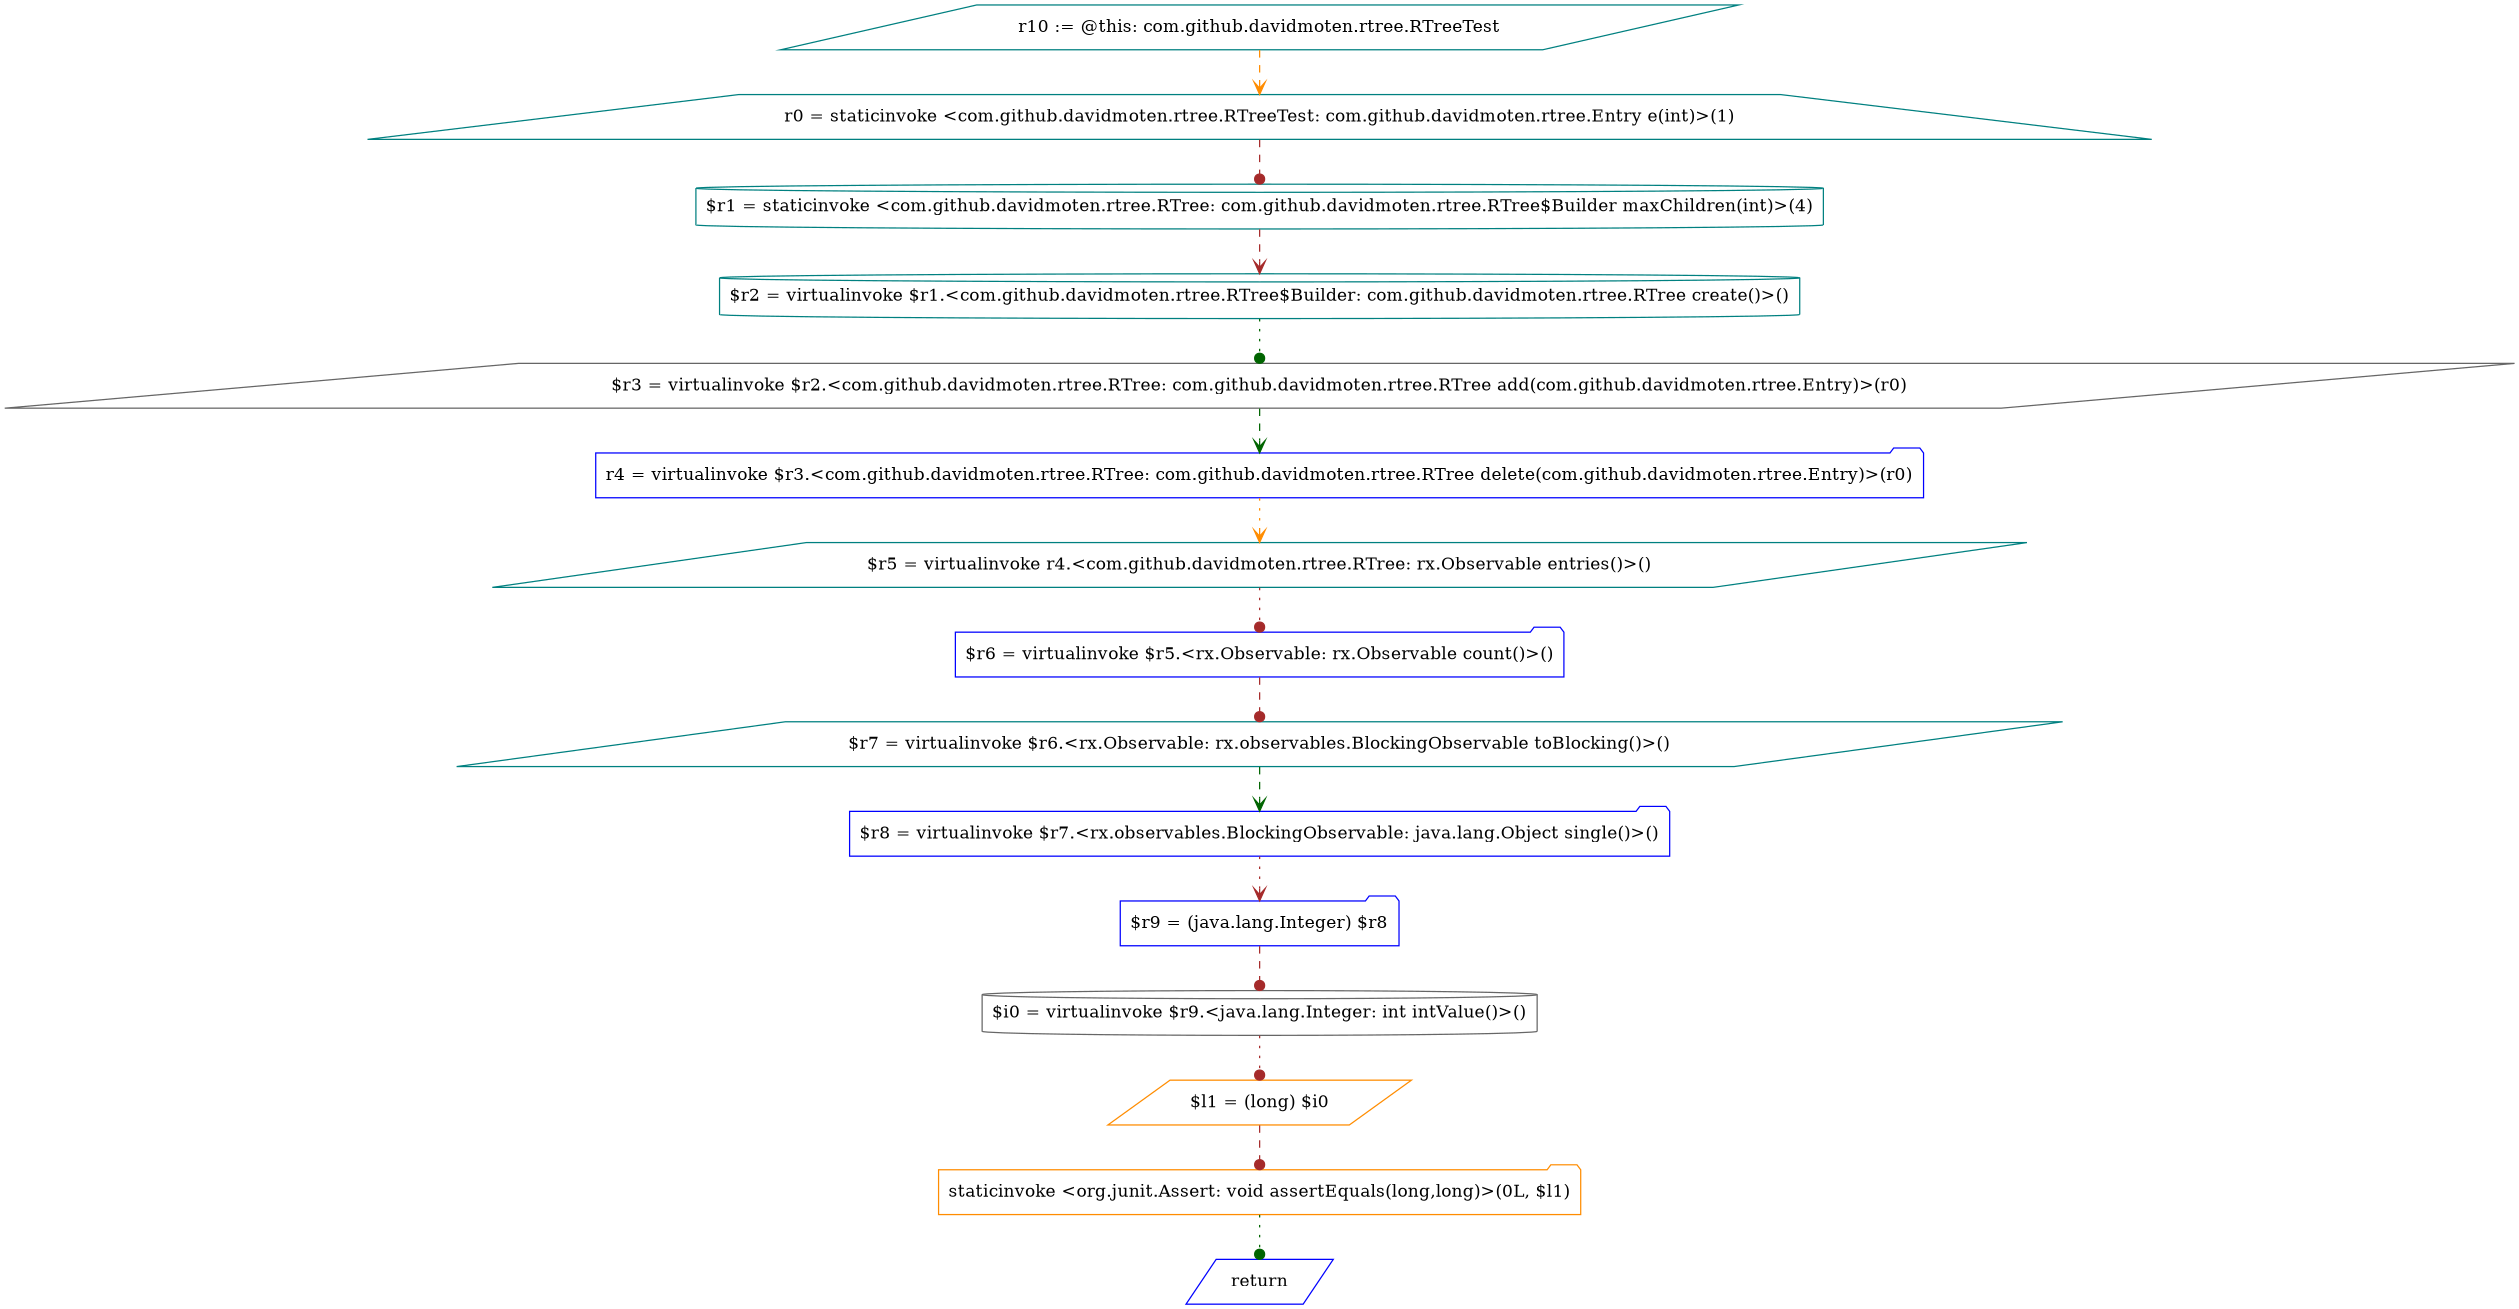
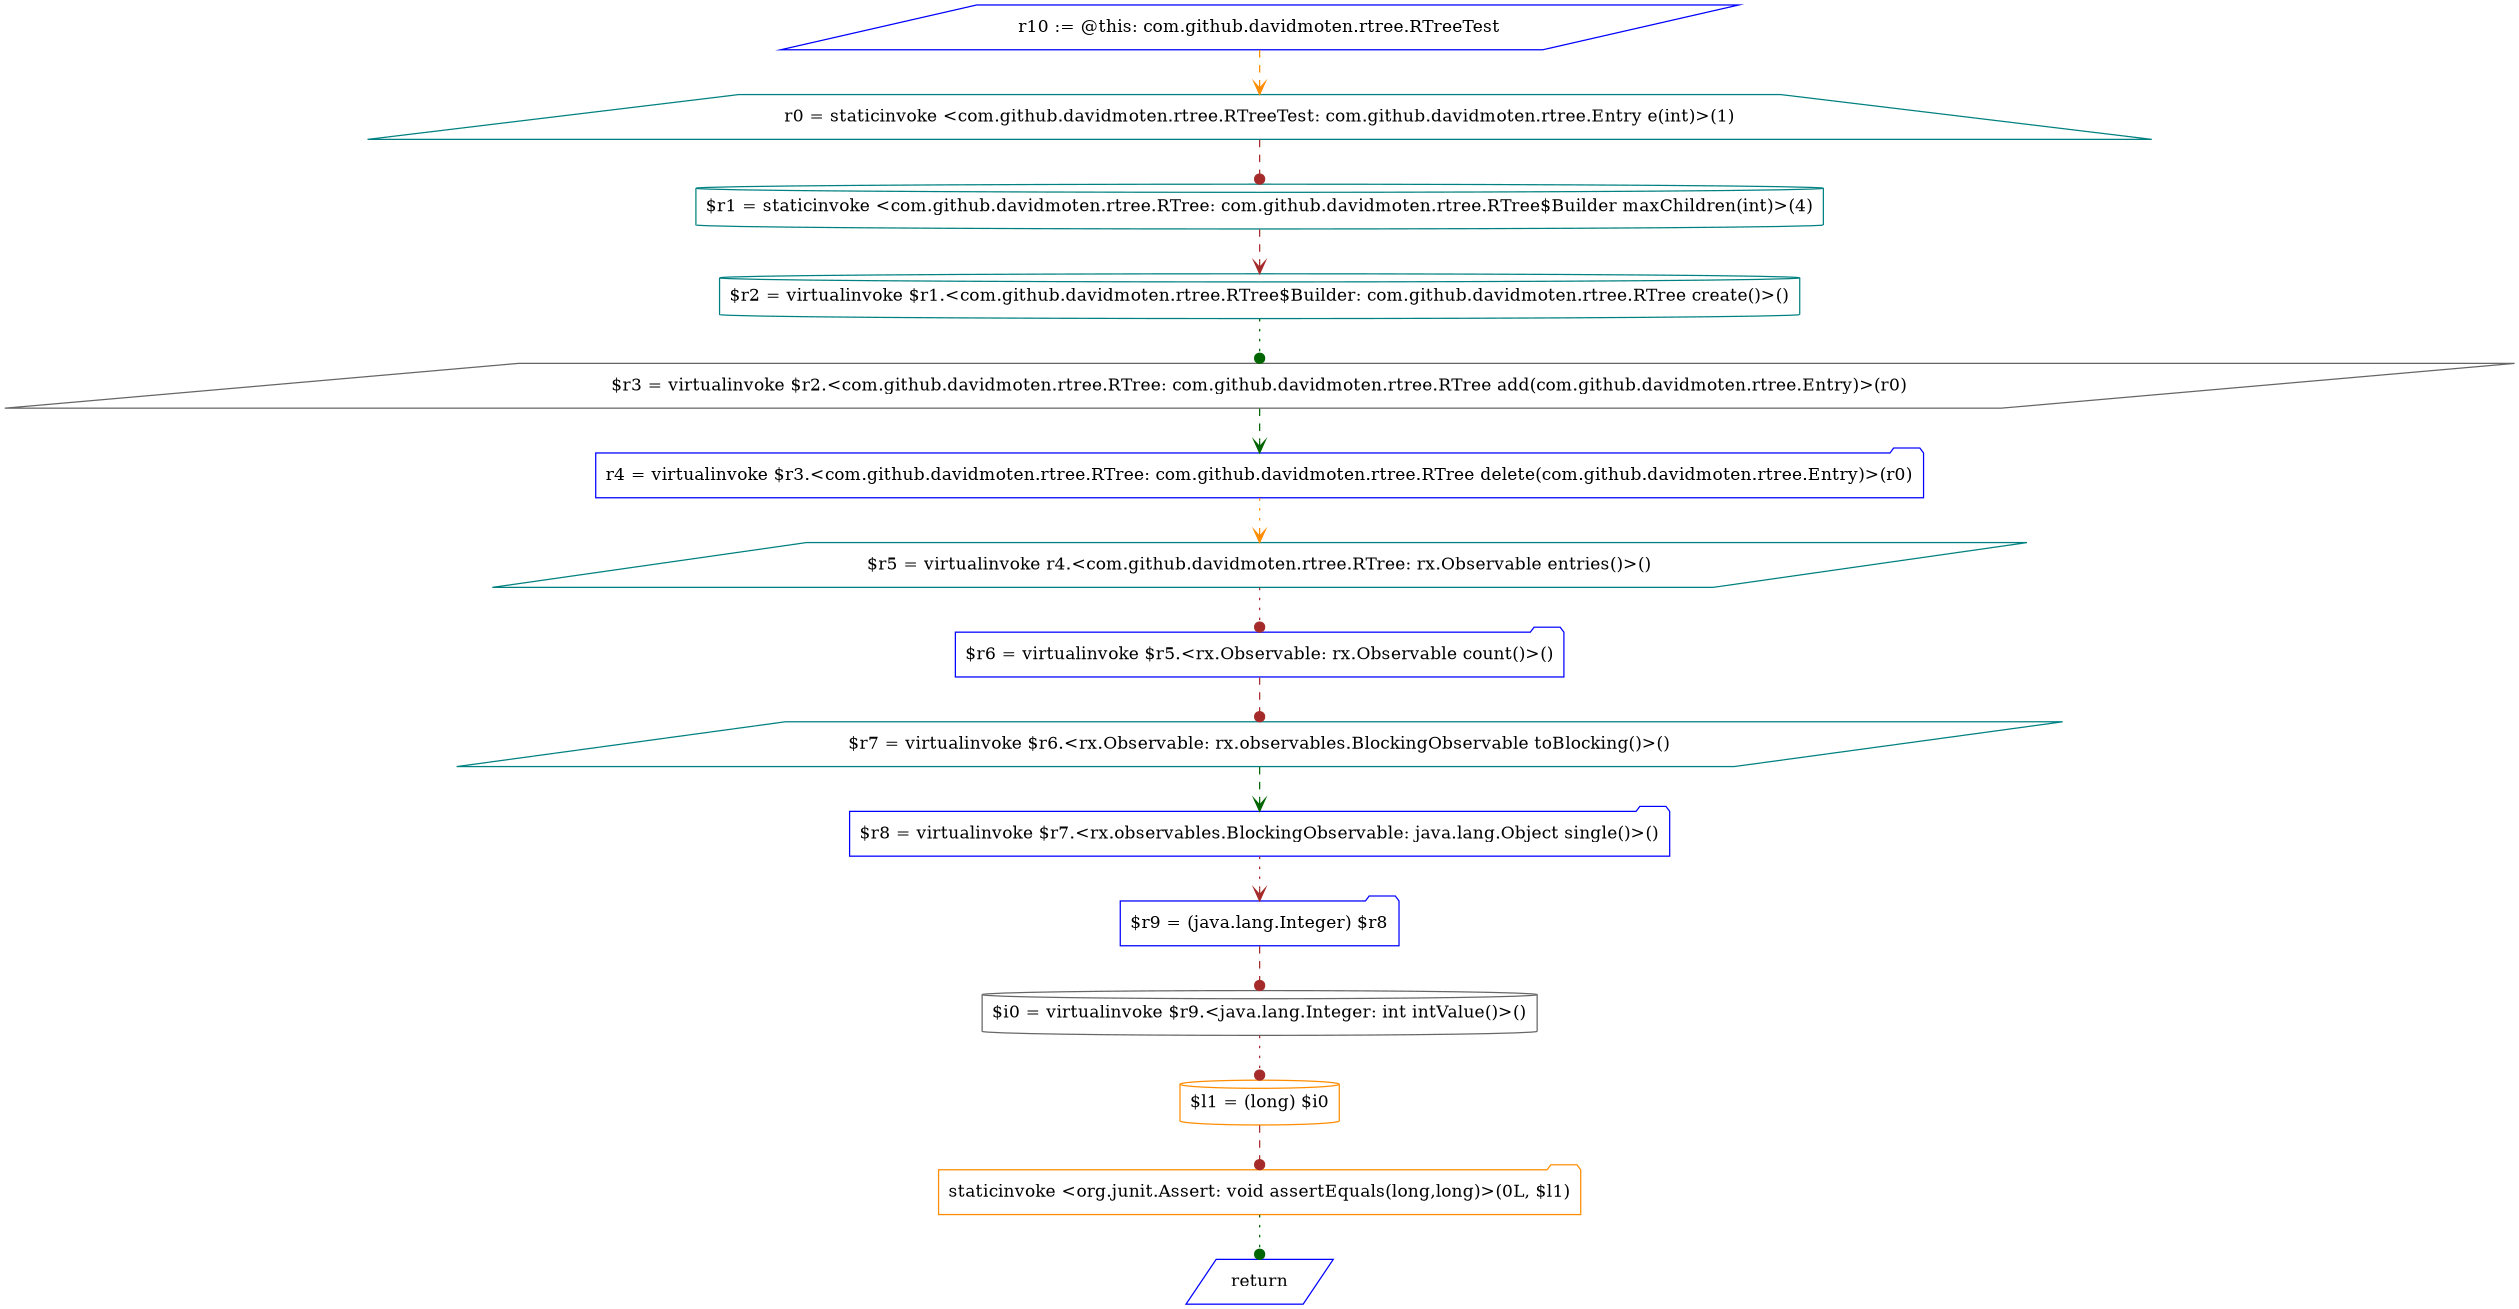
  digraph {
    node [color=blue shape=parallelogram]
    edge [arrowhead=dot color=brown style=dashed]
    "r0 = staticinvoke <com.github.davidmoten.rtree.RTreeTest: com.github.davidmoten.rtree.Entry e(int)>(1)" [color=teal shape=trapezium]
-   "r10 := @this: com.github.davidmoten.rtree.RTreeTest" [color=teal]
+   "r10 := @this: com.github.davidmoten.rtree.RTreeTest"
    "$r1 = staticinvoke <com.github.davidmoten.rtree.RTree: com.github.davidmoten.rtree.RTree$Builder maxChildren(int)>(4)" [color=teal shape=cylinder]
    "$r2 = virtualinvoke $r1.<com.github.davidmoten.rtree.RTree$Builder: com.github.davidmoten.rtree.RTree create()>()" [color=teal shape=cylinder]
    "$r3 = virtualinvoke $r2.<com.github.davidmoten.rtree.RTree: com.github.davidmoten.rtree.RTree add(com.github.davidmoten.rtree.Entry)>(r0)" [color=gray40]
    "r4 = virtualinvoke $r3.<com.github.davidmoten.rtree.RTree: com.github.davidmoten.rtree.RTree delete(com.github.davidmoten.rtree.Entry)>(r0)" [shape=folder]
    "$r5 = virtualinvoke r4.<com.github.davidmoten.rtree.RTree: rx.Observable entries()>()" [color=teal]
    "$r6 = virtualinvoke $r5.<rx.Observable: rx.Observable count()>()" [shape=folder]
    "$r7 = virtualinvoke $r6.<rx.Observable: rx.observables.BlockingObservable toBlocking()>()" [color=teal]
    "$r8 = virtualinvoke $r7.<rx.observables.BlockingObservable: java.lang.Object single()>()" [shape=folder]
    "$r9 = (java.lang.Integer) $r8" [shape=folder]
    "$i0 = virtualinvoke $r9.<java.lang.Integer: int intValue()>()" [color=gray40 shape=cylinder]
-   "$l1 = (long) $i0" [color=darkorange]
+   "$l1 = (long) $i0" [color=darkorange shape=cylinder]
    "staticinvoke <org.junit.Assert: void assertEquals(long,long)>(0L, $l1)" [color=darkorange shape=folder]
    return
    "r0 = staticinvoke <com.github.davidmoten.rtree.RTreeTest: com.github.davidmoten.rtree.Entry e(int)>(1)" -> "$r1 = staticinvoke <com.github.davidmoten.rtree.RTree: com.github.davidmoten.rtree.RTree$Builder maxChildren(int)>(4)"
    "r10 := @this: com.github.davidmoten.rtree.RTreeTest" -> "r0 = staticinvoke <com.github.davidmoten.rtree.RTreeTest: com.github.davidmoten.rtree.Entry e(int)>(1)" [arrowhead=vee color=darkorange]
    "$r1 = staticinvoke <com.github.davidmoten.rtree.RTree: com.github.davidmoten.rtree.RTree$Builder maxChildren(int)>(4)" -> "$r2 = virtualinvoke $r1.<com.github.davidmoten.rtree.RTree$Builder: com.github.davidmoten.rtree.RTree create()>()" [arrowhead=vee]
    "$r2 = virtualinvoke $r1.<com.github.davidmoten.rtree.RTree$Builder: com.github.davidmoten.rtree.RTree create()>()" -> "$r3 = virtualinvoke $r2.<com.github.davidmoten.rtree.RTree: com.github.davidmoten.rtree.RTree add(com.github.davidmoten.rtree.Entry)>(r0)" [color=darkgreen style=dotted]
    "$r3 = virtualinvoke $r2.<com.github.davidmoten.rtree.RTree: com.github.davidmoten.rtree.RTree add(com.github.davidmoten.rtree.Entry)>(r0)" -> "r4 = virtualinvoke $r3.<com.github.davidmoten.rtree.RTree: com.github.davidmoten.rtree.RTree delete(com.github.davidmoten.rtree.Entry)>(r0)" [arrowhead=vee color=darkgreen]
    "r4 = virtualinvoke $r3.<com.github.davidmoten.rtree.RTree: com.github.davidmoten.rtree.RTree delete(com.github.davidmoten.rtree.Entry)>(r0)" -> "$r5 = virtualinvoke r4.<com.github.davidmoten.rtree.RTree: rx.Observable entries()>()" [arrowhead=vee color=darkorange style=dotted]
    "$r5 = virtualinvoke r4.<com.github.davidmoten.rtree.RTree: rx.Observable entries()>()" -> "$r6 = virtualinvoke $r5.<rx.Observable: rx.Observable count()>()" [style=dotted]
    "$r6 = virtualinvoke $r5.<rx.Observable: rx.Observable count()>()" -> "$r7 = virtualinvoke $r6.<rx.Observable: rx.observables.BlockingObservable toBlocking()>()"
    "$r7 = virtualinvoke $r6.<rx.Observable: rx.observables.BlockingObservable toBlocking()>()" -> "$r8 = virtualinvoke $r7.<rx.observables.BlockingObservable: java.lang.Object single()>()" [arrowhead=vee color=darkgreen]
    "$r8 = virtualinvoke $r7.<rx.observables.BlockingObservable: java.lang.Object single()>()" -> "$r9 = (java.lang.Integer) $r8" [arrowhead=vee style=dotted]
    "$r9 = (java.lang.Integer) $r8" -> "$i0 = virtualinvoke $r9.<java.lang.Integer: int intValue()>()"
    "$i0 = virtualinvoke $r9.<java.lang.Integer: int intValue()>()" -> "$l1 = (long) $i0" [style=dotted]
    "$l1 = (long) $i0" -> "staticinvoke <org.junit.Assert: void assertEquals(long,long)>(0L, $l1)"
    "staticinvoke <org.junit.Assert: void assertEquals(long,long)>(0L, $l1)" -> return [color=darkgreen style=dotted]
  }
